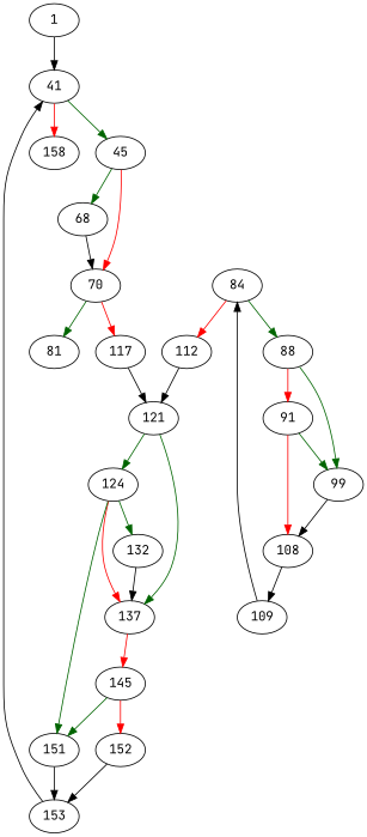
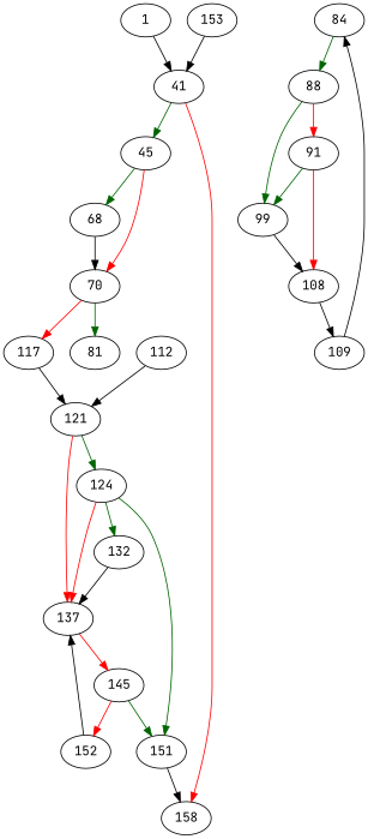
  strict digraph {
    fontname="JetBrains Mono"
    node [fontname="JetBrains Mono"]
    edge [fontname="JetBrains Mono"]
    1 [entry=true]
    41
    45
    158
    68
    70
    81
    117
    121
    84
    88
    112
    124
    137
    99
    91
    108
    109
    132
    151
    145
    152
    153
    1 -> 41
    41 -> 45 [color=darkgreen cond=true]
    41 -> 158 [color=red cond=false]
    45 -> 68 [color=darkgreen cond=true]
    45 -> 70 [color=red cond=false]
    68 -> 70
    70 -> 81 [color=darkgreen cond=true]
    70 -> 117 [color=red cond=false]
    117 -> 121
    121 -> 124 [color=darkgreen cond=true]
-   121 -> 137 [color=darkgreen cond=false]
+   121 -> 137 [color=red cond=false]
    84 -> 88 [color=darkgreen cond=true]
-   84 -> 112 [color=red cond=false]
    88 -> 99 [color=darkgreen cond=true]
    88 -> 91 [color=red cond=false]
    112 -> 121
    124 -> 137 [color=red cond=false]
    124 -> 132 [color=darkgreen cond=true]
    124 -> 151 [color=darkgreen cond=true]
    137 -> 145 [color=red cond=false]
    99 -> 108
    91 -> 99 [color=darkgreen cond=true]
    91 -> 108 [color=red cond=false]
    108 -> 109
    109 -> 84
    132 -> 137
-   151 -> 153
+   151 -> 158
    145 -> 151 [color=darkgreen cond=true]
    145 -> 152 [color=red cond=false]
-   152 -> 153
+   152 -> 137
    153 -> 41
  }
